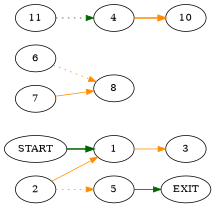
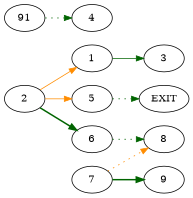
  digraph {
    rankdir=LR
    edge [color=darkgreen style=bold]
-   n1 [label=START]
    1
    3
    n4 [label=EXIT]
    2
    5
    6
    8
    4
-   10
-   11
+   11 [label=91]
    7
-   n1 -> 1
-   1 -> 3 [color=darkorange style=solid]
+   9
+   1 -> 3 [style=solid]
    2 -> 1 [color=darkorange style=solid]
-   2 -> 5 [color=darkorange style=dotted]
-   5 -> n4 [style=solid]
-   6 -> 8 [color=darkorange style=dotted]
-   4 -> 10 [color=darkorange]
+   2 -> 5 [color=darkorange style=solid]
+   2 -> 6
+   5 -> n4 [style=dotted]
+   6 -> 8 [style=dotted]
    11 -> 4 [style=dotted]
-   7 -> 8 [color=darkorange style=solid]
+   7 -> 8 [color=darkorange style=dotted]
+   7 -> 9
  }
